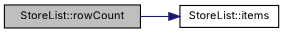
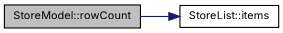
  digraph {
    rankdir=LR
    fontname=Inter
    node [color=black fontname=Inter fontsize=10 shape=record style=filled]
-   n1 [fillcolor=grey75 fontcolor=black height=0.2 label="StoreList::rowCount" width=0.4]
+   n1 [fillcolor=grey75 fontcolor=black height=0.2 label="StoreModel::rowCount" width=0.4]
    n2 [fillcolor=white height=0.2 label="StoreList::items" width=0.4]
    n1 -> n2 [color=midnightblue fontname=Inter fontsize=10 labelfontname=Helvetica labelfontsize=10 style=solid]
  }
